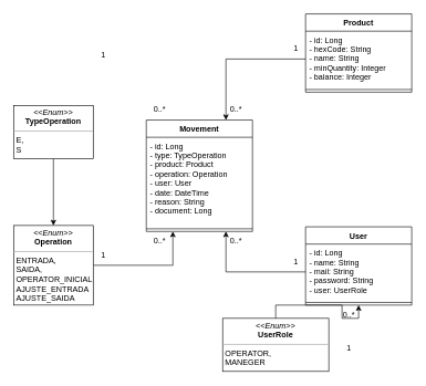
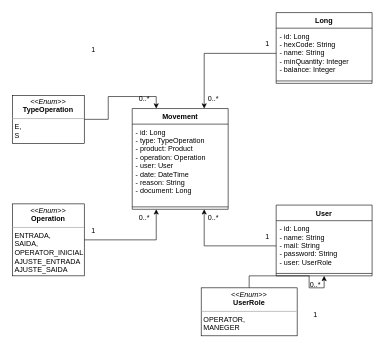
  <mxCell id="0" />
  <mxCell id="1" parent="0" />
- <mxCell id="2" value="Product" style="swimlane;fontStyle=1;align=center;verticalAlign=top;childLayout=stackLayout;horizontal=1;startSize=26;horizontalStack=0;resizeParent=1;resizeParentMax=0;resizeLast=0;collapsible=1;marginBottom=0;" vertex="1" parent="1"><mxGeometry x="460" y="20" width="160" height="118" as="geometry" /></mxCell>
+ <mxCell id="2" value="Long" style="swimlane;fontStyle=1;align=center;verticalAlign=top;childLayout=stackLayout;horizontal=1;startSize=26;horizontalStack=0;resizeParent=1;resizeParentMax=0;resizeLast=0;collapsible=1;marginBottom=0;" vertex="1" parent="1"><mxGeometry x="460" y="20" width="160" height="118" as="geometry" /></mxCell>
  <mxCell id="3" value="- id: Long&#10;- hexCode: String&#10;- name: String&#10;- minQuantity: Integer&#10;- balance: Integer" style="text;strokeColor=none;fillColor=none;align=left;verticalAlign=top;spacingLeft=4;spacingRight=4;overflow=hidden;rotatable=0;points=[[0,0.5],[1,0.5]];portConstraint=eastwest;" vertex="1" parent="2"><mxGeometry y="26" width="160" height="84" as="geometry" /></mxCell>
  <mxCell id="4" value="" style="line;strokeWidth=1;fillColor=none;align=left;verticalAlign=middle;spacingTop=-1;spacingLeft=3;spacingRight=3;rotatable=0;labelPosition=right;points=[];portConstraint=eastwest;strokeColor=inherit;" vertex="1" parent="2"><mxGeometry y="110" width="160" height="8" as="geometry" /></mxCell>
  <mxCell id="5" value="User" style="swimlane;fontStyle=1;align=center;verticalAlign=top;childLayout=stackLayout;horizontal=1;startSize=26;horizontalStack=0;resizeParent=1;resizeParentMax=0;resizeLast=0;collapsible=1;marginBottom=0;" vertex="1" parent="1"><mxGeometry x="460" y="341" width="160" height="118" as="geometry" /></mxCell>
  <mxCell id="6" value="- id: Long&#10;- name: String&#10;- mail: String&#10;- password: String&#10;- user: UserRole" style="text;strokeColor=none;fillColor=none;align=left;verticalAlign=top;spacingLeft=4;spacingRight=4;overflow=hidden;rotatable=0;points=[[0,0.5],[1,0.5]];portConstraint=eastwest;" vertex="1" parent="5"><mxGeometry y="26" width="160" height="84" as="geometry" /></mxCell>
  <mxCell id="7" value="" style="line;strokeWidth=1;fillColor=none;align=left;verticalAlign=middle;spacingTop=-1;spacingLeft=3;spacingRight=3;rotatable=0;labelPosition=right;points=[];portConstraint=eastwest;strokeColor=inherit;" vertex="1" parent="5"><mxGeometry y="110" width="160" height="8" as="geometry" /></mxCell>
  <mxCell id="8" style="edgeStyle=orthogonalEdgeStyle;rounded=0;orthogonalLoop=1;jettySize=auto;html=1;entryX=0.5;entryY=1;entryDx=0;entryDy=0;" edge="1" parent="1" source="9" target="5"><mxGeometry relative="1" as="geometry" /></mxCell>
  <mxCell id="9" value="&lt;p style=&quot;margin:0px;margin-top:4px;text-align:center;&quot;&gt;&lt;i&gt;&amp;lt;&amp;lt;Enum&amp;gt;&amp;gt;&lt;/i&gt;&lt;br&gt;&lt;b&gt;UserRole&lt;/b&gt;&lt;/p&gt;&lt;hr size=&quot;1&quot;&gt;&lt;p style=&quot;margin:0px;margin-left:4px;&quot;&gt;OPERATOR,&lt;/p&gt;&lt;p style=&quot;margin:0px;margin-left:4px;&quot;&gt;MANEGER&lt;/p&gt;&lt;p style=&quot;margin:0px;margin-left:4px;&quot;&gt;&lt;br&gt;&lt;/p&gt;" style="verticalAlign=top;align=left;overflow=fill;fontSize=12;fontFamily=Helvetica;html=1;" vertex="1" parent="1"><mxGeometry x="335" y="479" width="160" height="80" as="geometry" /></mxCell>
  <mxCell id="10" style="edgeStyle=orthogonalEdgeStyle;rounded=0;orthogonalLoop=1;jettySize=auto;html=1;entryX=0.25;entryY=1;entryDx=0;entryDy=0;" edge="1" parent="1" source="11" target="12"><mxGeometry relative="1" as="geometry"><mxPoint x="260" y="319" as="targetPoint" /></mxGeometry></mxCell>
  <mxCell id="11" value="&lt;p style=&quot;margin:0px;margin-top:4px;text-align:center;&quot;&gt;&lt;i&gt;&amp;lt;&amp;lt;Enum&amp;gt;&amp;gt;&lt;/i&gt;&lt;br&gt;&lt;b&gt;Operation&lt;/b&gt;&lt;/p&gt;&lt;hr size=&quot;1&quot;&gt;&lt;p style=&quot;margin:0px;margin-left:4px;&quot;&gt;&lt;/p&gt;&lt;p style=&quot;border-color: var(--border-color); margin: 0px 0px 0px 4px;&quot;&gt;ENTRADA,&lt;/p&gt;&lt;p style=&quot;border-color: var(--border-color); margin: 0px 0px 0px 4px;&quot;&gt;SAIDA,&lt;/p&gt;&lt;p style=&quot;border-color: var(--border-color); margin: 0px 0px 0px 4px;&quot;&gt;OPERATOR_INICIAL,&lt;/p&gt;&lt;p style=&quot;border-color: var(--border-color); margin: 0px 0px 0px 4px;&quot;&gt;AJUSTE_ENTRADA&lt;/p&gt;&lt;p style=&quot;border-color: var(--border-color); margin: 0px 0px 0px 4px;&quot;&gt;AJUSTE_SAIDA&lt;/p&gt;" style="verticalAlign=top;align=left;overflow=fill;fontSize=12;fontFamily=Helvetica;html=1;" vertex="1" parent="1"><mxGeometry x="20" y="339" width="120" height="120" as="geometry" /></mxCell>
  <mxCell id="12" value="Movement" style="swimlane;fontStyle=1;align=center;verticalAlign=top;childLayout=stackLayout;horizontal=1;startSize=26;horizontalStack=0;resizeParent=1;resizeParentMax=0;resizeLast=0;collapsible=1;marginBottom=0;" vertex="1" parent="1"><mxGeometry x="220" y="180" width="160" height="168" as="geometry" /></mxCell>
  <mxCell id="13" value="- id: Long&#10;- type: TypeOperation&#10;- product: Product&#10;- operation: Operation&#10;- user: User&#10;- date: DateTime&#10;- reason: String&#10;- document: Long" style="text;strokeColor=none;fillColor=none;align=left;verticalAlign=top;spacingLeft=4;spacingRight=4;overflow=hidden;rotatable=0;points=[[0,0.5],[1,0.5]];portConstraint=eastwest;" vertex="1" parent="12"><mxGeometry y="26" width="160" height="134" as="geometry" /></mxCell>
  <mxCell id="14" value="" style="line;strokeWidth=1;fillColor=none;align=left;verticalAlign=middle;spacingTop=-1;spacingLeft=3;spacingRight=3;rotatable=0;labelPosition=right;points=[];portConstraint=eastwest;strokeColor=inherit;" vertex="1" parent="12"><mxGeometry y="160" width="160" height="8" as="geometry" /></mxCell>
- <mxCell id="15" style="edgeStyle=orthogonalEdgeStyle;rounded=0;orthogonalLoop=1;jettySize=auto;html=1;" edge="1" parent="1" source="16" target="11"><mxGeometry relative="1" as="geometry" /></mxCell>
+ <mxCell id="15" style="edgeStyle=orthogonalEdgeStyle;rounded=0;orthogonalLoop=1;jettySize=auto;html=1;entryX=0.25;entryY=0;entryDx=0;entryDy=0;" edge="1" parent="1" source="16" target="12"><mxGeometry relative="1" as="geometry" /></mxCell>
  <mxCell id="16" value="&lt;p style=&quot;margin:0px;margin-top:4px;text-align:center;&quot;&gt;&lt;i&gt;&amp;lt;&amp;lt;Enum&amp;gt;&amp;gt;&lt;/i&gt;&lt;br&gt;&lt;b&gt;TypeOperation&lt;/b&gt;&lt;/p&gt;&lt;hr size=&quot;1&quot;&gt;&lt;p style=&quot;margin:0px;margin-left:4px;&quot;&gt;E,&lt;/p&gt;&lt;p style=&quot;margin:0px;margin-left:4px;&quot;&gt;S&lt;/p&gt;" style="verticalAlign=top;align=left;overflow=fill;fontSize=12;fontFamily=Helvetica;html=1;" vertex="1" parent="1"><mxGeometry x="20" y="158" width="120" height="80" as="geometry" /></mxCell>
  <mxCell id="17" style="edgeStyle=orthogonalEdgeStyle;rounded=0;orthogonalLoop=1;jettySize=auto;html=1;entryX=0.75;entryY=0;entryDx=0;entryDy=0;" edge="1" parent="1" source="3" target="12"><mxGeometry relative="1" as="geometry" /></mxCell>
  <mxCell id="18" value="1" style="text;html=1;align=center;verticalAlign=middle;resizable=0;points=[];autosize=1;strokeColor=none;fillColor=none;" vertex="1" parent="1"><mxGeometry x="430" y="58" width="30" height="30" as="geometry" /></mxCell>
  <mxCell id="19" value="0..*" style="text;html=1;align=center;verticalAlign=middle;resizable=0;points=[];autosize=1;strokeColor=none;fillColor=none;" vertex="1" parent="1"><mxGeometry x="335" y="149" width="40" height="30" as="geometry" /></mxCell>
  <mxCell id="20" value="1" style="text;html=1;align=center;verticalAlign=middle;resizable=0;points=[];autosize=1;strokeColor=none;fillColor=none;" vertex="1" parent="1"><mxGeometry x="140" y="68" width="30" height="30" as="geometry" /></mxCell>
  <mxCell id="21" value="0..*" style="text;html=1;align=center;verticalAlign=middle;resizable=0;points=[];autosize=1;strokeColor=none;fillColor=none;" vertex="1" parent="1"><mxGeometry x="220" y="149" width="40" height="30" as="geometry" /></mxCell>
  <mxCell id="22" value="1" style="text;html=1;align=center;verticalAlign=middle;resizable=0;points=[];autosize=1;strokeColor=none;fillColor=none;" vertex="1" parent="1"><mxGeometry x="140" y="369" width="30" height="30" as="geometry" /></mxCell>
  <mxCell id="23" value="0..*" style="text;html=1;align=center;verticalAlign=middle;resizable=0;points=[];autosize=1;strokeColor=none;fillColor=none;" vertex="1" parent="1"><mxGeometry x="220" y="348" width="40" height="30" as="geometry" /></mxCell>
  <mxCell id="24" value="1" style="text;html=1;align=center;verticalAlign=middle;resizable=0;points=[];autosize=1;strokeColor=none;fillColor=none;" vertex="1" parent="1"><mxGeometry x="430" y="379" width="30" height="30" as="geometry" /></mxCell>
  <mxCell id="25" value="0..*" style="text;html=1;align=center;verticalAlign=middle;resizable=0;points=[];autosize=1;strokeColor=none;fillColor=none;" vertex="1" parent="1"><mxGeometry x="335" y="348" width="40" height="30" as="geometry" /></mxCell>
  <mxCell id="26" value="1" style="text;html=1;align=center;verticalAlign=middle;resizable=0;points=[];autosize=1;strokeColor=none;fillColor=none;" vertex="1" parent="1"><mxGeometry x="510" y="509" width="30" height="30" as="geometry" /></mxCell>
  <mxCell id="27" value="0..*" style="text;html=1;align=center;verticalAlign=middle;resizable=0;points=[];autosize=1;strokeColor=none;fillColor=none;" vertex="1" parent="1"><mxGeometry x="505" y="459" width="40" height="30" as="geometry" /></mxCell>
  <mxCell id="28" style="edgeStyle=orthogonalEdgeStyle;rounded=0;orthogonalLoop=1;jettySize=auto;html=1;entryX=0.75;entryY=1;entryDx=0;entryDy=0;" edge="1" parent="1" source="6" target="12"><mxGeometry relative="1" as="geometry"><mxPoint x="340" y="359" as="targetPoint" /></mxGeometry></mxCell>
